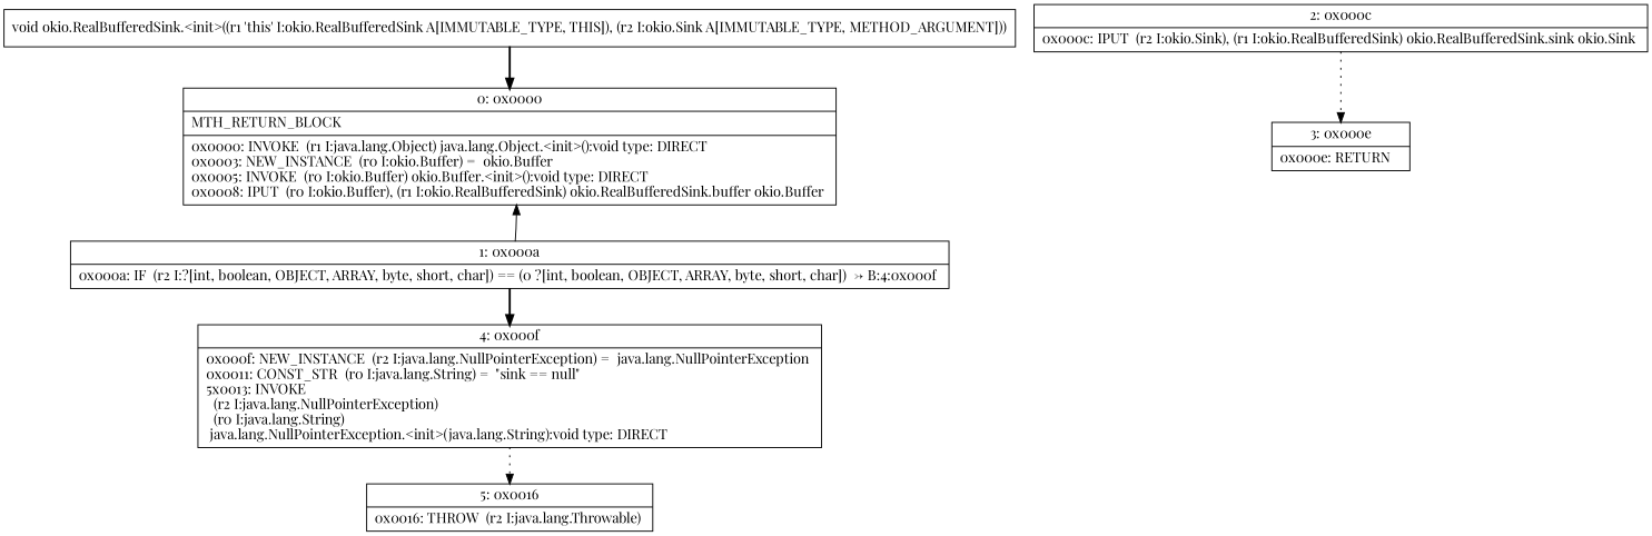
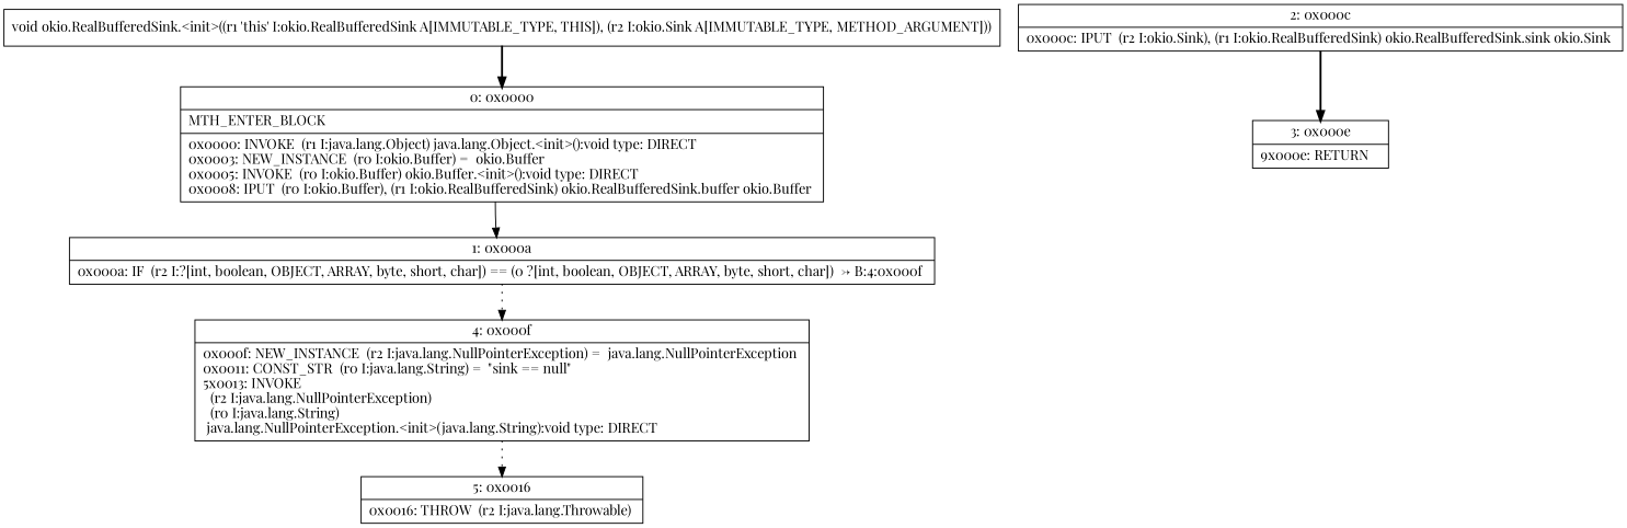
  digraph {
    fontname="Playfair Display"
    node [fontname="Playfair Display" shape=record]
    edge [fontname="Playfair Display" style=bold]
-   n1 [label="{0\:\ 0x0000|MTH_RETURN_BLOCK\l|0x0000: INVOKE  (r1 I:java.lang.Object) java.lang.Object.\<init\>():void type: DIRECT \l0x0003: NEW_INSTANCE  (r0 I:okio.Buffer) =  okio.Buffer \l0x0005: INVOKE  (r0 I:okio.Buffer) okio.Buffer.\<init\>():void type: DIRECT \l0x0008: IPUT  (r0 I:okio.Buffer), (r1 I:okio.RealBufferedSink) okio.RealBufferedSink.buffer okio.Buffer \l}"]
+   n1 [label="{0\:\ 0x0000|MTH_ENTER_BLOCK\l|0x0000: INVOKE  (r1 I:java.lang.Object) java.lang.Object.\<init\>():void type: DIRECT \l0x0003: NEW_INSTANCE  (r0 I:okio.Buffer) =  okio.Buffer \l0x0005: INVOKE  (r0 I:okio.Buffer) okio.Buffer.\<init\>():void type: DIRECT \l0x0008: IPUT  (r0 I:okio.Buffer), (r1 I:okio.RealBufferedSink) okio.RealBufferedSink.buffer okio.Buffer \l}"]
    n2 [label="{1\:\ 0x000a|0x000a: IF  (r2 I:?[int, boolean, OBJECT, ARRAY, byte, short, char]) == (0 ?[int, boolean, OBJECT, ARRAY, byte, short, char])  \-\> B:4:0x000f \l}"]
    n3 [label="{4\:\ 0x000f|0x000f: NEW_INSTANCE  (r2 I:java.lang.NullPointerException) =  java.lang.NullPointerException \l0x0011: CONST_STR  (r0 I:java.lang.String) =  \"sink == null\" \l5x0013: INVOKE  \l  (r2 I:java.lang.NullPointerException)\l  (r0 I:java.lang.String)\l java.lang.NullPointerException.\<init\>(java.lang.String):void type: DIRECT \l}"]
    n4 [label="{2\:\ 0x000c|0x000c: IPUT  (r2 I:okio.Sink), (r1 I:okio.RealBufferedSink) okio.RealBufferedSink.sink okio.Sink \l}"]
-   n5 [label="{3\:\ 0x000e|0x000e: RETURN   \l}"]
+   n5 [label="{3\:\ 0x000e|9x000e: RETURN   \l}"]
    n6 [label="{5\:\ 0x0016|0x0016: THROW  (r2 I:java.lang.Throwable) \l}"]
    n7 [label="{void okio.RealBufferedSink.\<init\>((r1 'this' I:okio.RealBufferedSink A[IMMUTABLE_TYPE, THIS]), (r2 I:okio.Sink A[IMMUTABLE_TYPE, METHOD_ARGUMENT])) }"]
-   n2 -> n1 [style=solid]
-   n2 -> n3
+   n1 -> n2 [style=solid]
+   n2 -> n3 [style=dotted]
    n3 -> n6 [style=dotted]
-   n4 -> n5 [style=dotted]
+   n4 -> n5
    n7 -> n1
  }
